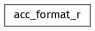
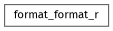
  digraph {
    rankdir=TB
    fontname="Fira Sans"
-   n1 [color=grey40 fillcolor=white fontname="Fira Sans" fontsize=10 height=0.2 label=acc_format_r shape=box style=filled width=0.4]
+   n1 [color=grey40 fillcolor=white fontname="Fira Sans" fontsize=10 height=0.2 label=format_format_r shape=box style=filled width=0.4]
  }
